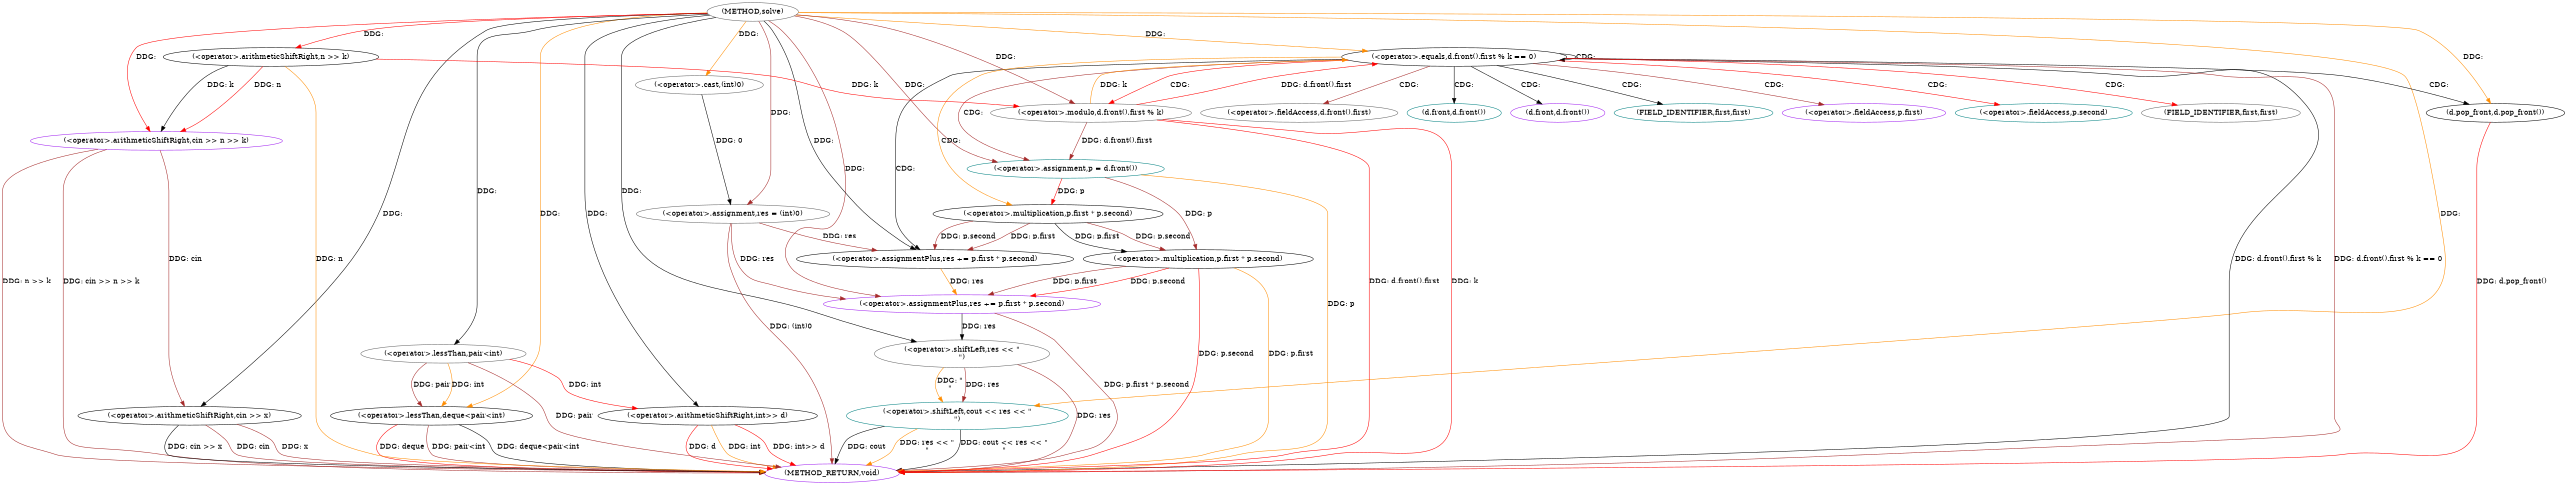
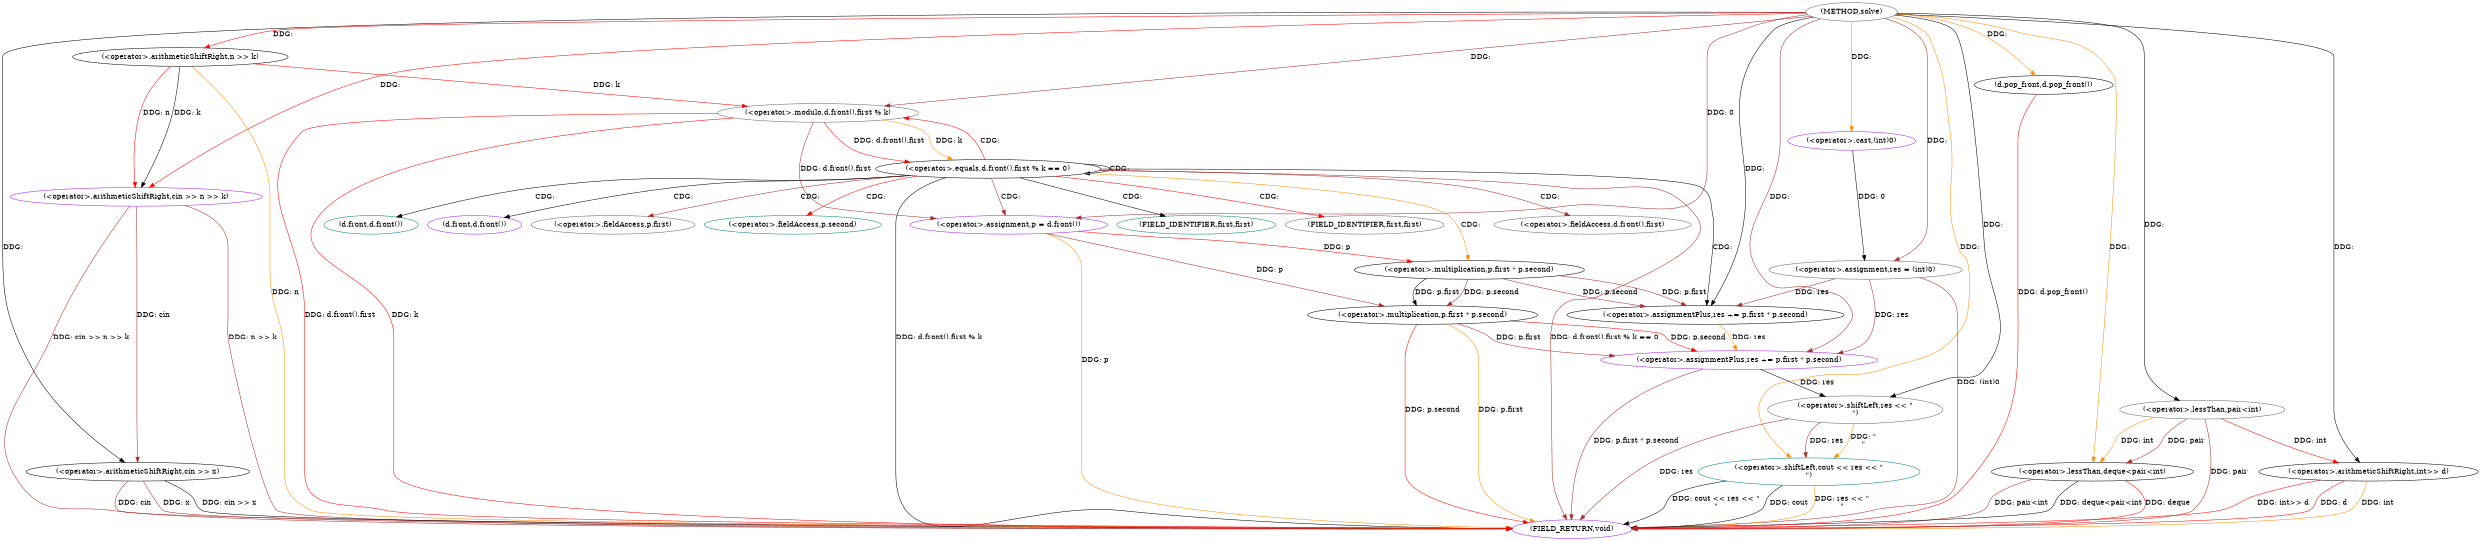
  digraph {
    node [color=black]
    edge [color=brown]
    n1 [color=gray40 label="(METHOD,solve)"]
    n2 [color=purple label="(<operator>.arithmeticShiftRight,cin >> n >> k)"]
    n3 [color=gray40 label="(<operator>.assignment,res = (int)0)"]
    n4 [color=teal label="(<operator>.shiftLeft,cout << res << \"\n\")"]
    n5 [label="(<operator>.lessThan,deque<pair<int)"]
    n6 [label="(<operator>.arithmeticShiftRight,int>> d)"]
    n7 [label="(<operator>.arithmeticShiftRight,cin >> x)"]
    n8 [label="(<operator>.equals,d.front().first % k == 0)"]
    n9 [color=purple label="(<operator>.assignmentPlus,res += p.first * p.second)"]
    n10 [label="(<operator>.arithmeticShiftRight,n >> k)"]
-   n11 [color=gray40 label="(<operator>.cast,(int)0)"]
-   n12 [color=teal label="(<operator>.assignment,p = d.front())"]
+   n11 [color=purple label="(<operator>.cast,(int)0)"]
+   n12 [color=purple label="(<operator>.assignment,p = d.front())"]
    n13 [label="(d.pop_front,d.pop_front())"]
    n14 [label="(<operator>.assignmentPlus,res += p.first * p.second)"]
    n15 [color=gray40 label="(<operator>.shiftLeft,res << \"\n\")"]
    n16 [color=gray40 label="(<operator>.lessThan,pair<int)"]
    n17 [color=gray40 label="(<operator>.modulo,d.front().first % k)"]
-   n18 [color=purple label="(METHOD_RETURN,void)"]
+   n18 [color=purple label="(FIELD_RETURN,void)"]
    n19 [label="(<operator>.multiplication,p.first * p.second)"]
    n20 [color=gray40 label="(<operator>.fieldAccess,d.front().first)"]
    n21 [color=teal label="(d.front,d.front())"]
    n22 [color=purple label="(d.front,d.front())"]
    n23 [color=teal label="(FIELD_IDENTIFIER,first,first)"]
-   n24 [color=purple label="(<operator>.fieldAccess,p.first)"]
+   n24 [color=gray40 label="(<operator>.fieldAccess,p.first)"]
    n25 [color=teal label="(<operator>.fieldAccess,p.second)"]
    n26 [color=gray40 label="(FIELD_IDENTIFIER,first,first)"]
    n27 [label="(<operator>.multiplication,p.first * p.second)"]
    n1 -> n2 [color=red label="DDG: "]
    n1 -> n3 [label="DDG: "]
    n1 -> n4 [color=darkorange label="DDG: "]
    n1 -> n5 [color=darkorange label="DDG: "]
    n1 -> n6 [color=black label="DDG: "]
    n1 -> n7 [color=black label="DDG: "]
-   n1 -> n8 [color=darkorange label="DDG: "]
    n1 -> n9 [label="DDG: "]
    n1 -> n10 [color=red label="DDG: "]
    n1 -> n11 [color=darkorange label="DDG: "]
-   n1 -> n12 [label="DDG: "]
+   n1 -> n12 [label="DDG: 0"]
    n1 -> n13 [color=darkorange label="DDG: "]
    n1 -> n14 [color=black label="DDG: "]
    n1 -> n15 [color=black label="DDG: "]
    n1 -> n16 [color=black label="DDG: "]
    n1 -> n17 [label="DDG: "]
    n2 -> n7 [label="DDG: cin"]
    n2 -> n18 [label="DDG: n >> k"]
    n2 -> n18 [label="DDG: cin >> n >> k"]
    n3 -> n9 [label="DDG: res"]
    n3 -> n14 [label="DDG: res"]
    n3 -> n18 [label="DDG: (int)0"]
    n4 -> n18 [color=darkorange label="DDG: res << \"\n\""]
    n4 -> n18 [color=black label="DDG: cout << res << \"\n\""]
    n4 -> n18 [color=black label="DDG: cout"]
    n5 -> n18 [label="DDG: pair<int"]
    n5 -> n18 [color=black label="DDG: deque<pair<int"]
    n5 -> n18 [color=red label="DDG: deque"]
    n6 -> n18 [color=darkorange label="DDG: int"]
    n6 -> n18 [color=red label="DDG: int>> d"]
    n6 -> n18 [color=red label="DDG: d"]
    n7 -> n18 [label="DDG: cin"]
    n7 -> n18 [label="DDG: x"]
    n7 -> n18 [color=black label="DDG: cin >> x"]
    n8 -> n8 [color=black label="CDG: "]
    n8 -> n12 [label="CDG: "]
-   n8 -> n13 [color=black label="CDG: "]
    n8 -> n14 [color=black label="CDG: "]
    n8 -> n17 [color=red label="CDG: "]
    n8 -> n18 [color=black label="DDG: d.front().first % k"]
    n8 -> n18 [label="DDG: d.front().first % k == 0"]
    n8 -> n19 [color=darkorange label="CDG: "]
    n8 -> n20 [label="CDG: "]
    n8 -> n21 [color=black label="CDG: "]
    n8 -> n22 [color=black label="CDG: "]
    n8 -> n23 [color=black label="CDG: "]
    n8 -> n24 [label="CDG: "]
    n8 -> n25 [color=red label="CDG: "]
    n8 -> n26 [color=red label="CDG: "]
    n9 -> n15 [color=black label="DDG: res"]
    n9 -> n18 [label="DDG: p.first * p.second"]
    n10 -> n2 [color=red label="DDG: n"]
    n10 -> n2 [color=black label="DDG: k"]
    n10 -> n17 [color=red label="DDG: k"]
    n10 -> n18 [color=darkorange label="DDG: n"]
    n11 -> n3 [color=black label="DDG: 0"]
    n12 -> n18 [color=darkorange label="DDG: p"]
    n12 -> n19 [color=red label="DDG: p"]
    n12 -> n27 [label="DDG: p"]
    n13 -> n18 [color=red label="DDG: d.pop_front()"]
    n14 -> n9 [color=darkorange label="DDG: res"]
    n15 -> n4 [label="DDG: res"]
    n15 -> n4 [color=darkorange label="DDG: \"\n\""]
    n15 -> n18 [label="DDG: res"]
    n16 -> n5 [label="DDG: pair"]
    n16 -> n5 [color=darkorange label="DDG: int"]
    n16 -> n6 [color=red label="DDG: int"]
    n16 -> n18 [label="DDG: pair"]
    n17 -> n8 [color=red label="DDG: d.front().first"]
    n17 -> n8 [color=darkorange label="DDG: k"]
    n17 -> n12 [label="DDG: d.front().first"]
    n17 -> n18 [color=red label="DDG: d.front().first"]
    n17 -> n18 [color=red label="DDG: k"]
    n19 -> n14 [label="DDG: p.second"]
    n19 -> n14 [label="DDG: p.first"]
    n19 -> n27 [color=black label="DDG: p.first"]
    n19 -> n27 [label="DDG: p.second"]
    n27 -> n9 [label="DDG: p.first"]
    n27 -> n9 [color=red label="DDG: p.second"]
    n27 -> n18 [color=darkorange label="DDG: p.first"]
    n27 -> n18 [color=red label="DDG: p.second"]
  }
